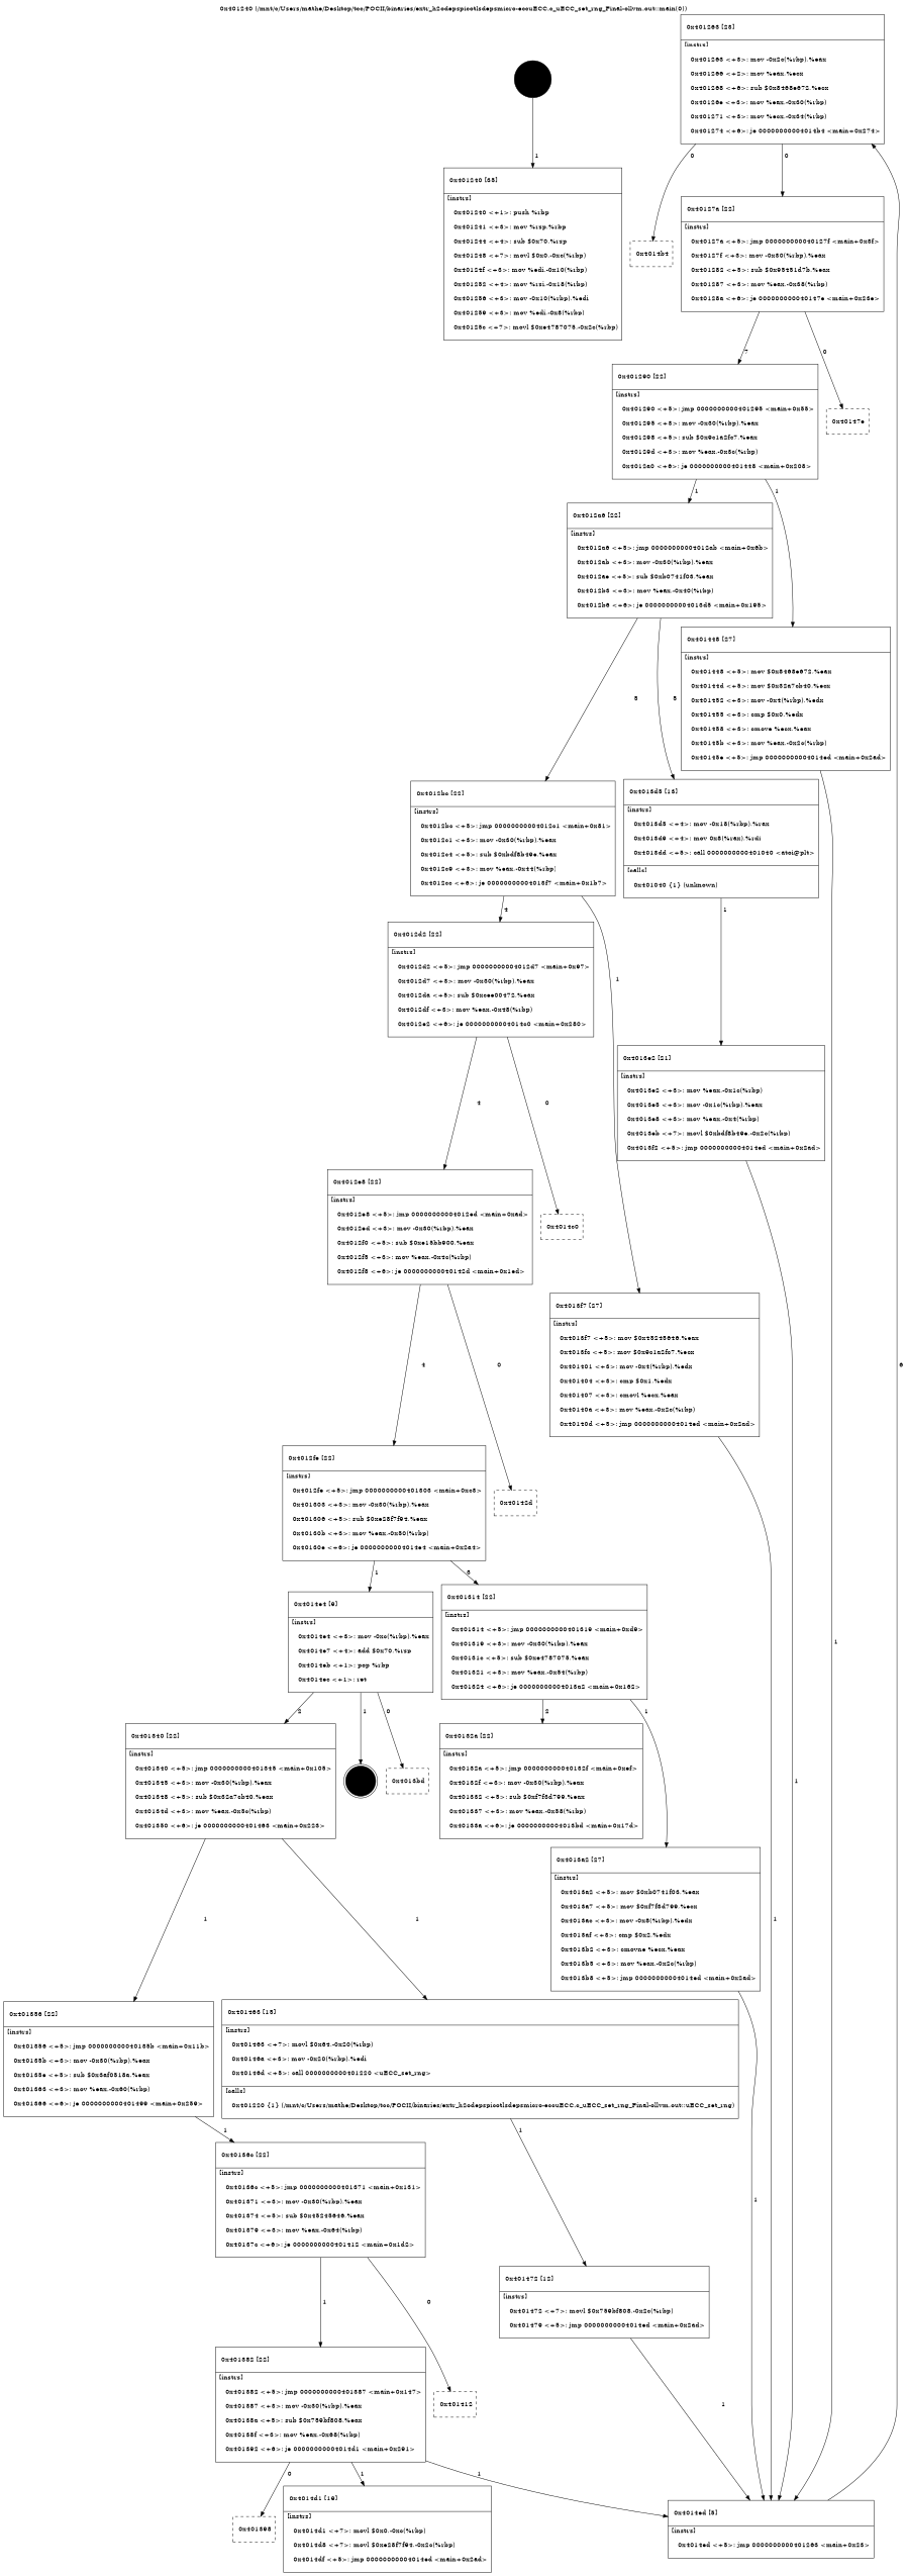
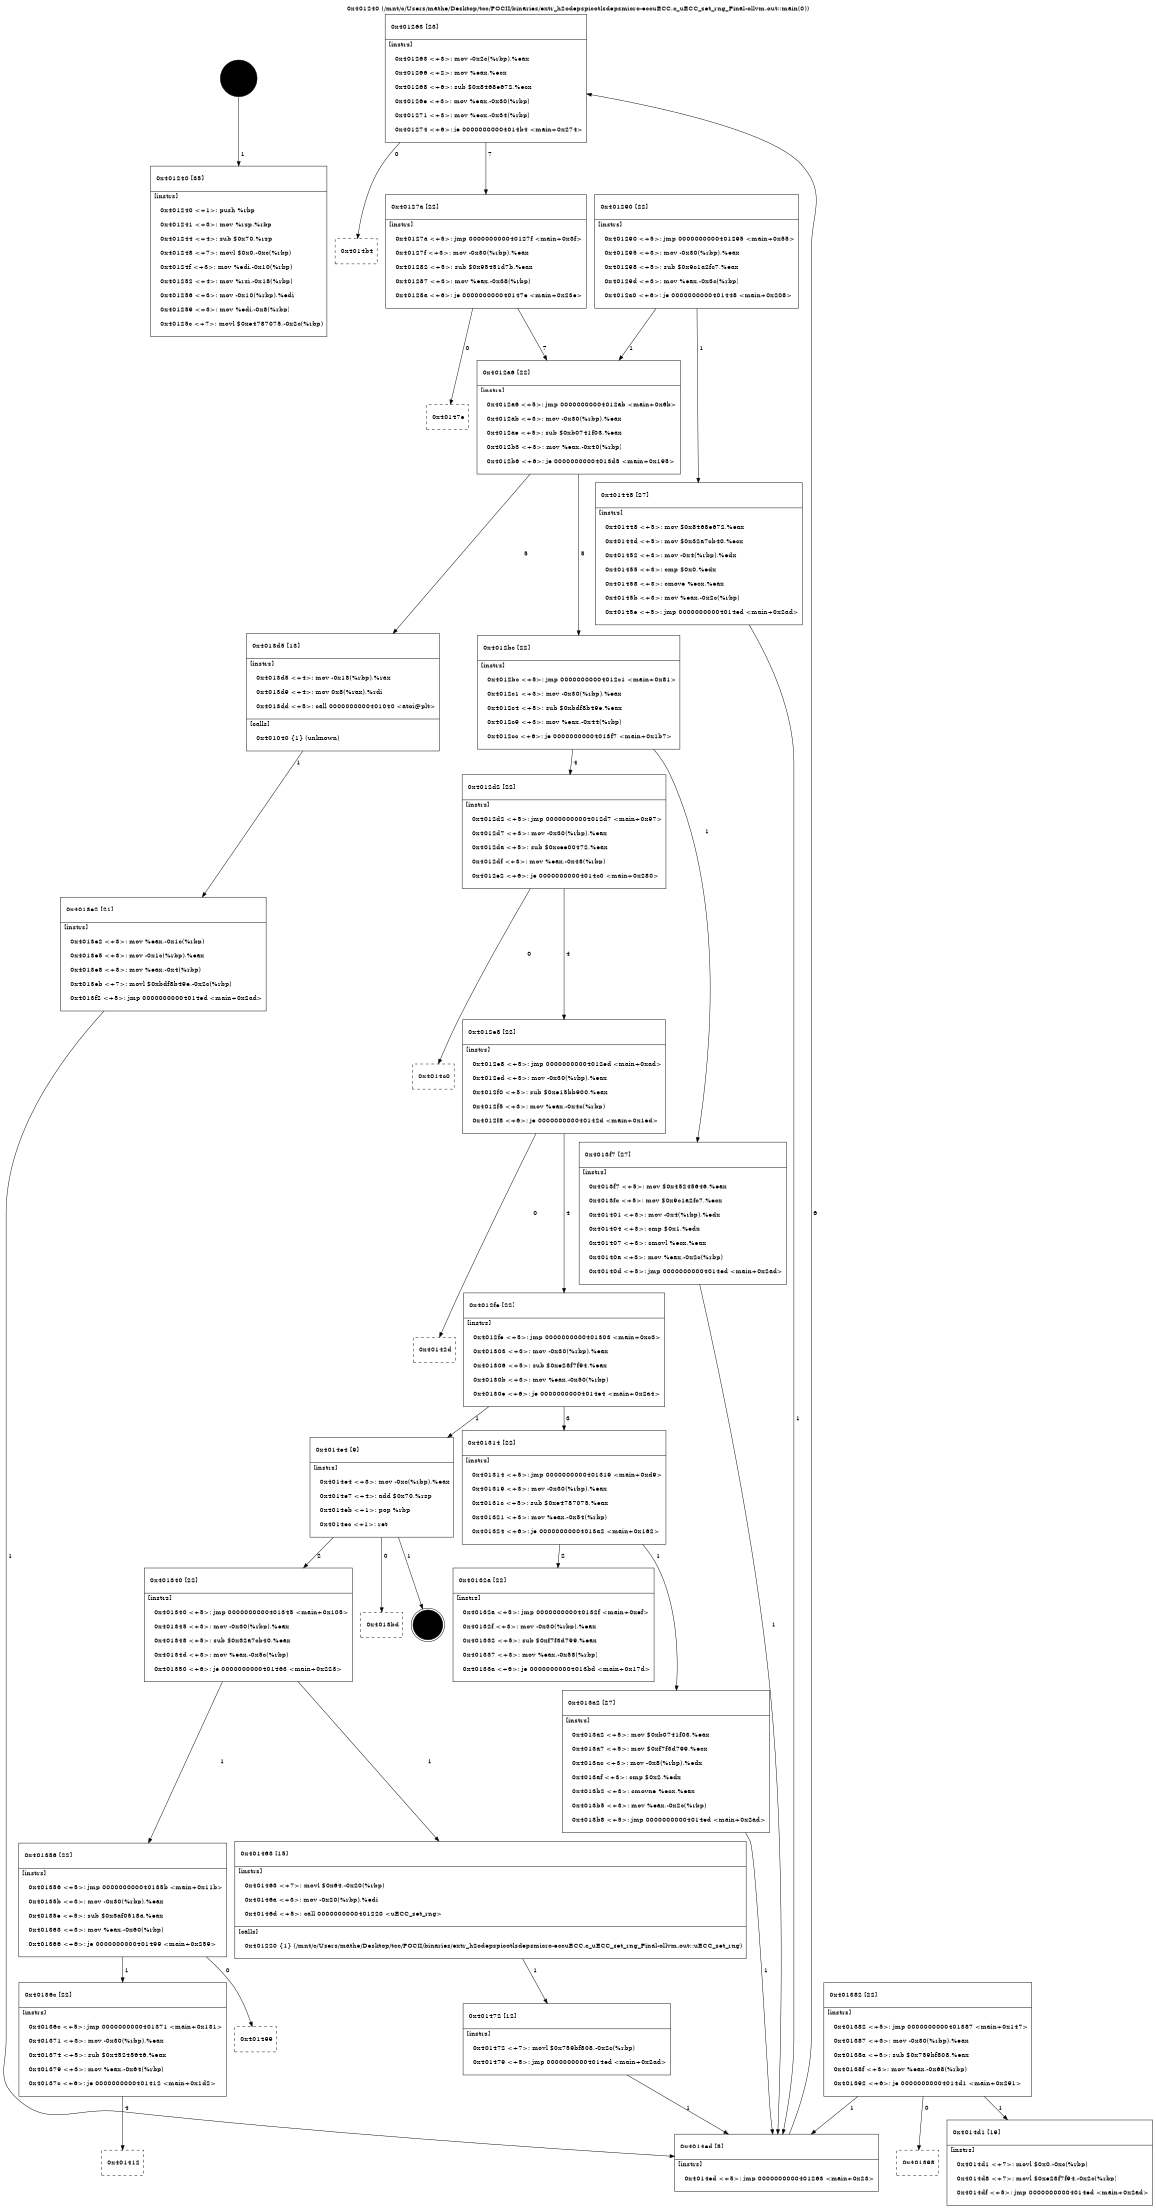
  digraph {
    label="0x401240 (/mnt/c/Users/mathe/Desktop/tcc/POCII/binaries/extr_h2odepspicotlsdepsmicro-eccuECC.c_uECC_set_rng_Final-ollvm.out::main(0))"
    labelloc=t
    node [shape=record]
    Entry [fillcolor=black height=0.3 shape=circle style=filled width=0.3]
    n2 [label="{\n     0x401240 [35]\l\n     | [instrs]\l\n     &nbsp;&nbsp;0x401240 \<+1\>: push %rbp\l\n     &nbsp;&nbsp;0x401241 \<+3\>: mov %rsp,%rbp\l\n     &nbsp;&nbsp;0x401244 \<+4\>: sub $0x70,%rsp\l\n     &nbsp;&nbsp;0x401248 \<+7\>: movl $0x0,-0xc(%rbp)\l\n     &nbsp;&nbsp;0x40124f \<+3\>: mov %edi,-0x10(%rbp)\l\n     &nbsp;&nbsp;0x401252 \<+4\>: mov %rsi,-0x18(%rbp)\l\n     &nbsp;&nbsp;0x401256 \<+3\>: mov -0x10(%rbp),%edi\l\n     &nbsp;&nbsp;0x401259 \<+3\>: mov %edi,-0x8(%rbp)\l\n     &nbsp;&nbsp;0x40125c \<+7\>: movl $0xe4787075,-0x2c(%rbp)\l\n  }"]
    n3 [label="{\n     0x401263 [23]\l\n     | [instrs]\l\n     &nbsp;&nbsp;0x401263 \<+3\>: mov -0x2c(%rbp),%eax\l\n     &nbsp;&nbsp;0x401266 \<+2\>: mov %eax,%ecx\l\n     &nbsp;&nbsp;0x401268 \<+6\>: sub $0x8468e672,%ecx\l\n     &nbsp;&nbsp;0x40126e \<+3\>: mov %eax,-0x30(%rbp)\l\n     &nbsp;&nbsp;0x401271 \<+3\>: mov %ecx,-0x34(%rbp)\l\n     &nbsp;&nbsp;0x401274 \<+6\>: je 00000000004014b4 \<main+0x274\>\l\n  }"]
    n4 [label="{\n     0x4014b4\l\n  }" style=dashed]
    n5 [label="{\n     0x40127a [22]\l\n     | [instrs]\l\n     &nbsp;&nbsp;0x40127a \<+5\>: jmp 000000000040127f \<main+0x3f\>\l\n     &nbsp;&nbsp;0x40127f \<+3\>: mov -0x30(%rbp),%eax\l\n     &nbsp;&nbsp;0x401282 \<+5\>: sub $0x95451d7b,%eax\l\n     &nbsp;&nbsp;0x401287 \<+3\>: mov %eax,-0x38(%rbp)\l\n     &nbsp;&nbsp;0x40128a \<+6\>: je 000000000040147e \<main+0x23e\>\l\n  }"]
    n6 [label="{\n     0x40147e\l\n  }" style=dashed]
    n7 [label="{\n     0x401290 [22]\l\n     | [instrs]\l\n     &nbsp;&nbsp;0x401290 \<+5\>: jmp 0000000000401295 \<main+0x55\>\l\n     &nbsp;&nbsp;0x401295 \<+3\>: mov -0x30(%rbp),%eax\l\n     &nbsp;&nbsp;0x401298 \<+5\>: sub $0x9c1a2fc7,%eax\l\n     &nbsp;&nbsp;0x40129d \<+3\>: mov %eax,-0x3c(%rbp)\l\n     &nbsp;&nbsp;0x4012a0 \<+6\>: je 0000000000401448 \<main+0x208\>\l\n  }"]
    n8 [label="{\n     0x401448 [27]\l\n     | [instrs]\l\n     &nbsp;&nbsp;0x401448 \<+5\>: mov $0x8468e672,%eax\l\n     &nbsp;&nbsp;0x40144d \<+5\>: mov $0x32a7cb40,%ecx\l\n     &nbsp;&nbsp;0x401452 \<+3\>: mov -0x4(%rbp),%edx\l\n     &nbsp;&nbsp;0x401455 \<+3\>: cmp $0x0,%edx\l\n     &nbsp;&nbsp;0x401458 \<+3\>: cmove %ecx,%eax\l\n     &nbsp;&nbsp;0x40145b \<+3\>: mov %eax,-0x2c(%rbp)\l\n     &nbsp;&nbsp;0x40145e \<+5\>: jmp 00000000004014ed \<main+0x2ad\>\l\n  }"]
    n9 [label="{\n     0x4012a6 [22]\l\n     | [instrs]\l\n     &nbsp;&nbsp;0x4012a6 \<+5\>: jmp 00000000004012ab \<main+0x6b\>\l\n     &nbsp;&nbsp;0x4012ab \<+3\>: mov -0x30(%rbp),%eax\l\n     &nbsp;&nbsp;0x4012ae \<+5\>: sub $0xb0741f03,%eax\l\n     &nbsp;&nbsp;0x4012b3 \<+3\>: mov %eax,-0x40(%rbp)\l\n     &nbsp;&nbsp;0x4012b6 \<+6\>: je 00000000004013d5 \<main+0x195\>\l\n  }"]
    Exit [fillcolor=black height=0.3 peripheries=2 shape=circle style=filled width=0.3]
    n11 [label="{\n     0x4014ed [5]\l\n     | [instrs]\l\n     &nbsp;&nbsp;0x4014ed \<+5\>: jmp 0000000000401263 \<main+0x23\>\l\n  }"]
    n12 [label="{\n     0x4013d5 [13]\l\n     | [instrs]\l\n     &nbsp;&nbsp;0x4013d5 \<+4\>: mov -0x18(%rbp),%rax\l\n     &nbsp;&nbsp;0x4013d9 \<+4\>: mov 0x8(%rax),%rdi\l\n     &nbsp;&nbsp;0x4013dd \<+5\>: call 0000000000401040 \<atoi@plt\>\l\n     | [calls]\l\n     &nbsp;&nbsp;0x401040 \{1\} (unknown)\l\n  }"]
    n13 [label="{\n     0x4012bc [22]\l\n     | [instrs]\l\n     &nbsp;&nbsp;0x4012bc \<+5\>: jmp 00000000004012c1 \<main+0x81\>\l\n     &nbsp;&nbsp;0x4012c1 \<+3\>: mov -0x30(%rbp),%eax\l\n     &nbsp;&nbsp;0x4012c4 \<+5\>: sub $0xbdf8b49e,%eax\l\n     &nbsp;&nbsp;0x4012c9 \<+3\>: mov %eax,-0x44(%rbp)\l\n     &nbsp;&nbsp;0x4012cc \<+6\>: je 00000000004013f7 \<main+0x1b7\>\l\n  }"]
    n14 [label="{\n     0x401398\l\n  }" style=dashed]
    n15 [label="{\n     0x4013e2 [21]\l\n     | [instrs]\l\n     &nbsp;&nbsp;0x4013e2 \<+3\>: mov %eax,-0x1c(%rbp)\l\n     &nbsp;&nbsp;0x4013e5 \<+3\>: mov -0x1c(%rbp),%eax\l\n     &nbsp;&nbsp;0x4013e8 \<+3\>: mov %eax,-0x4(%rbp)\l\n     &nbsp;&nbsp;0x4013eb \<+7\>: movl $0xbdf8b49e,-0x2c(%rbp)\l\n     &nbsp;&nbsp;0x4013f2 \<+5\>: jmp 00000000004014ed \<main+0x2ad\>\l\n  }"]
    n16 [label="{\n     0x4013f7 [27]\l\n     | [instrs]\l\n     &nbsp;&nbsp;0x4013f7 \<+5\>: mov $0x45245646,%eax\l\n     &nbsp;&nbsp;0x4013fc \<+5\>: mov $0x9c1a2fc7,%ecx\l\n     &nbsp;&nbsp;0x401401 \<+3\>: mov -0x4(%rbp),%edx\l\n     &nbsp;&nbsp;0x401404 \<+3\>: cmp $0x1,%edx\l\n     &nbsp;&nbsp;0x401407 \<+3\>: cmovl %ecx,%eax\l\n     &nbsp;&nbsp;0x40140a \<+3\>: mov %eax,-0x2c(%rbp)\l\n     &nbsp;&nbsp;0x40140d \<+5\>: jmp 00000000004014ed \<main+0x2ad\>\l\n  }"]
    n17 [label="{\n     0x4012d2 [22]\l\n     | [instrs]\l\n     &nbsp;&nbsp;0x4012d2 \<+5\>: jmp 00000000004012d7 \<main+0x97\>\l\n     &nbsp;&nbsp;0x4012d7 \<+3\>: mov -0x30(%rbp),%eax\l\n     &nbsp;&nbsp;0x4012da \<+5\>: sub $0xcee00472,%eax\l\n     &nbsp;&nbsp;0x4012df \<+3\>: mov %eax,-0x48(%rbp)\l\n     &nbsp;&nbsp;0x4012e2 \<+6\>: je 00000000004014c0 \<main+0x280\>\l\n  }"]
    n18 [label="{\n     0x4014d1 [19]\l\n     | [instrs]\l\n     &nbsp;&nbsp;0x4014d1 \<+7\>: movl $0x0,-0xc(%rbp)\l\n     &nbsp;&nbsp;0x4014d8 \<+7\>: movl $0xe28f7f94,-0x2c(%rbp)\l\n     &nbsp;&nbsp;0x4014df \<+5\>: jmp 00000000004014ed \<main+0x2ad\>\l\n  }"]
    n19 [label="{\n     0x4014c0\l\n  }" style=dashed]
    n20 [label="{\n     0x4012e8 [22]\l\n     | [instrs]\l\n     &nbsp;&nbsp;0x4012e8 \<+5\>: jmp 00000000004012ed \<main+0xad\>\l\n     &nbsp;&nbsp;0x4012ed \<+3\>: mov -0x30(%rbp),%eax\l\n     &nbsp;&nbsp;0x4012f0 \<+5\>: sub $0xe15bb900,%eax\l\n     &nbsp;&nbsp;0x4012f5 \<+3\>: mov %eax,-0x4c(%rbp)\l\n     &nbsp;&nbsp;0x4012f8 \<+6\>: je 000000000040142d \<main+0x1ed\>\l\n  }"]
    n21 [label="{\n     0x401382 [22]\l\n     | [instrs]\l\n     &nbsp;&nbsp;0x401382 \<+5\>: jmp 0000000000401387 \<main+0x147\>\l\n     &nbsp;&nbsp;0x401387 \<+3\>: mov -0x30(%rbp),%eax\l\n     &nbsp;&nbsp;0x40138a \<+5\>: sub $0x759bf808,%eax\l\n     &nbsp;&nbsp;0x40138f \<+3\>: mov %eax,-0x68(%rbp)\l\n     &nbsp;&nbsp;0x401392 \<+6\>: je 00000000004014d1 \<main+0x291\>\l\n  }"]
    n22 [label="{\n     0x40142d\l\n  }" style=dashed]
    n23 [label="{\n     0x4012fe [22]\l\n     | [instrs]\l\n     &nbsp;&nbsp;0x4012fe \<+5\>: jmp 0000000000401303 \<main+0xc3\>\l\n     &nbsp;&nbsp;0x401303 \<+3\>: mov -0x30(%rbp),%eax\l\n     &nbsp;&nbsp;0x401306 \<+5\>: sub $0xe28f7f94,%eax\l\n     &nbsp;&nbsp;0x40130b \<+3\>: mov %eax,-0x50(%rbp)\l\n     &nbsp;&nbsp;0x40130e \<+6\>: je 00000000004014e4 \<main+0x2a4\>\l\n  }"]
    n24 [label="{\n     0x401412\l\n  }" style=dashed]
    n25 [label="{\n     0x4014e4 [9]\l\n     | [instrs]\l\n     &nbsp;&nbsp;0x4014e4 \<+3\>: mov -0xc(%rbp),%eax\l\n     &nbsp;&nbsp;0x4014e7 \<+4\>: add $0x70,%rsp\l\n     &nbsp;&nbsp;0x4014eb \<+1\>: pop %rbp\l\n     &nbsp;&nbsp;0x4014ec \<+1\>: ret\l\n  }"]
    n26 [label="{\n     0x401314 [22]\l\n     | [instrs]\l\n     &nbsp;&nbsp;0x401314 \<+5\>: jmp 0000000000401319 \<main+0xd9\>\l\n     &nbsp;&nbsp;0x401319 \<+3\>: mov -0x30(%rbp),%eax\l\n     &nbsp;&nbsp;0x40131c \<+5\>: sub $0xe4787075,%eax\l\n     &nbsp;&nbsp;0x401321 \<+3\>: mov %eax,-0x54(%rbp)\l\n     &nbsp;&nbsp;0x401324 \<+6\>: je 00000000004013a2 \<main+0x162\>\l\n  }"]
    n27 [label="{\n     0x40136c [22]\l\n     | [instrs]\l\n     &nbsp;&nbsp;0x40136c \<+5\>: jmp 0000000000401371 \<main+0x131\>\l\n     &nbsp;&nbsp;0x401371 \<+3\>: mov -0x30(%rbp),%eax\l\n     &nbsp;&nbsp;0x401374 \<+5\>: sub $0x45245646,%eax\l\n     &nbsp;&nbsp;0x401379 \<+3\>: mov %eax,-0x64(%rbp)\l\n     &nbsp;&nbsp;0x40137c \<+6\>: je 0000000000401412 \<main+0x1d2\>\l\n  }"]
    n28 [label="{\n     0x4013bd\l\n  }" style=dashed]
    n29 [label="{\n     0x401340 [22]\l\n     | [instrs]\l\n     &nbsp;&nbsp;0x401340 \<+5\>: jmp 0000000000401345 \<main+0x105\>\l\n     &nbsp;&nbsp;0x401345 \<+3\>: mov -0x30(%rbp),%eax\l\n     &nbsp;&nbsp;0x401348 \<+5\>: sub $0x32a7cb40,%eax\l\n     &nbsp;&nbsp;0x40134d \<+3\>: mov %eax,-0x5c(%rbp)\l\n     &nbsp;&nbsp;0x401350 \<+6\>: je 0000000000401463 \<main+0x223\>\l\n  }"]
    n30 [label="{\n     0x4013a2 [27]\l\n     | [instrs]\l\n     &nbsp;&nbsp;0x4013a2 \<+5\>: mov $0xb0741f03,%eax\l\n     &nbsp;&nbsp;0x4013a7 \<+5\>: mov $0xf7f3d799,%ecx\l\n     &nbsp;&nbsp;0x4013ac \<+3\>: mov -0x8(%rbp),%edx\l\n     &nbsp;&nbsp;0x4013af \<+3\>: cmp $0x2,%edx\l\n     &nbsp;&nbsp;0x4013b2 \<+3\>: cmovne %ecx,%eax\l\n     &nbsp;&nbsp;0x4013b5 \<+3\>: mov %eax,-0x2c(%rbp)\l\n     &nbsp;&nbsp;0x4013b8 \<+5\>: jmp 00000000004014ed \<main+0x2ad\>\l\n  }"]
    n31 [label="{\n     0x40132a [22]\l\n     | [instrs]\l\n     &nbsp;&nbsp;0x40132a \<+5\>: jmp 000000000040132f \<main+0xef\>\l\n     &nbsp;&nbsp;0x40132f \<+3\>: mov -0x30(%rbp),%eax\l\n     &nbsp;&nbsp;0x401332 \<+5\>: sub $0xf7f3d799,%eax\l\n     &nbsp;&nbsp;0x401337 \<+3\>: mov %eax,-0x58(%rbp)\l\n     &nbsp;&nbsp;0x40133a \<+6\>: je 00000000004013bd \<main+0x17d\>\l\n  }"]
+   n32 [label="{\n     0x401499\l\n  }" style=dashed]
    n33 [label="{\n     0x401472 [12]\l\n     | [instrs]\l\n     &nbsp;&nbsp;0x401472 \<+7\>: movl $0x759bf808,-0x2c(%rbp)\l\n     &nbsp;&nbsp;0x401479 \<+5\>: jmp 00000000004014ed \<main+0x2ad\>\l\n  }"]
    n34 [label="{\n     0x401356 [22]\l\n     | [instrs]\l\n     &nbsp;&nbsp;0x401356 \<+5\>: jmp 000000000040135b \<main+0x11b\>\l\n     &nbsp;&nbsp;0x40135b \<+3\>: mov -0x30(%rbp),%eax\l\n     &nbsp;&nbsp;0x40135e \<+5\>: sub $0x3af0518a,%eax\l\n     &nbsp;&nbsp;0x401363 \<+3\>: mov %eax,-0x60(%rbp)\l\n     &nbsp;&nbsp;0x401366 \<+6\>: je 0000000000401499 \<main+0x259\>\l\n  }"]
    n35 [label="{\n     0x401463 [15]\l\n     | [instrs]\l\n     &nbsp;&nbsp;0x401463 \<+7\>: movl $0x64,-0x20(%rbp)\l\n     &nbsp;&nbsp;0x40146a \<+3\>: mov -0x20(%rbp),%edi\l\n     &nbsp;&nbsp;0x40146d \<+5\>: call 0000000000401220 \<uECC_set_rng\>\l\n     | [calls]\l\n     &nbsp;&nbsp;0x401220 \{1\} (/mnt/c/Users/mathe/Desktop/tcc/POCII/binaries/extr_h2odepspicotlsdepsmicro-eccuECC.c_uECC_set_rng_Final-ollvm.out::uECC_set_rng)\l\n  }"]
    Entry -> n2 [label=" 1"]
    n3 -> n4 [label=" 0"]
-   n3 -> n5 [label=" 0"]
+   n3 -> n5 [label=" 7"]
    n5 -> n6 [label=" 0"]
-   n5 -> n7 [label=" 7"]
+   n5 -> n9 [label=" 7"]
    n7 -> n8 [label=" 1"]
    n7 -> n9 [label=" 1"]
    n8 -> n11 [label=" 1"]
    n9 -> n12 [label=" 5"]
    n9 -> n13 [label=" 5"]
    n11 -> n3 [label=" 6"]
    n12 -> n15 [label=" 1"]
    n13 -> n16 [label=" 1"]
    n13 -> n17 [label=" 4"]
    n15 -> n11 [label=" 1"]
    n16 -> n11 [label=" 1"]
    n17 -> n19 [label=" 0"]
    n17 -> n20 [label=" 4"]
    n20 -> n22 [label=" 0"]
    n20 -> n23 [label=" 4"]
    n21 -> n11 [label=" 1"]
    n21 -> n14 [label=" 0"]
    n21 -> n18 [label=" 1"]
    n23 -> n25 [label=" 1"]
    n23 -> n26 [label=" 3"]
    n25 -> Exit [label=" 1"]
    n25 -> n28 [label=" 0"]
    n25 -> n29 [label=" 2"]
    n26 -> n30 [label=" 1"]
    n26 -> n31 [label=" 2"]
-   n27 -> n21 [label=" 1"]
-   n27 -> n24 [label=" 0"]
+   n27 -> n24 [label=" 4"]
    n29 -> n34 [label=" 1"]
    n29 -> n35 [label=" 1"]
    n30 -> n11 [label=" 1"]
    n33 -> n11 [label=" 1"]
    n34 -> n27 [label=" 1"]
+   n34 -> n32 [label=" 0"]
    n35 -> n33 [label=" 1"]
  }
